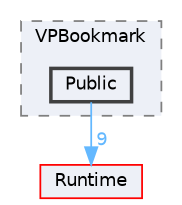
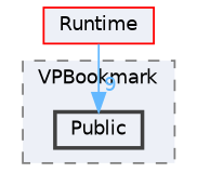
  digraph {
    compound=true
    node [fillcolor="#edf0f7" fontname=Helvetica fontsize=10 shape=box]
    n1 [color=grey25 height=0.2 label=Public style="filled,bold" width=0.4]
    n2 [color=red height=0.2 label=Runtime style=filled width=0.4]
    subgraph cluster_1 {
      bgcolor="#edf0f7"
      fontname=Helvetica
      fontsize=10
      label=VPBookmark
      pencolor=grey50
      style="filled,dashed"
      n1
    }
-   n1 -> n2 [color=steelblue1 fontcolor=steelblue1 fontname=Helvetica fontsize=10 headlabel=9 labeldistance=1.5 labelfontname=Helvetica labelfontsize=10]
+   n2 -> n1 [color=steelblue1 fontcolor=steelblue1 fontname=Helvetica fontsize=10 headlabel=9 labeldistance=1.5 labelfontname=Helvetica labelfontsize=10]
  }
